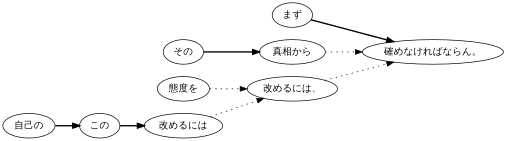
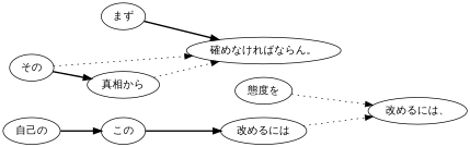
  digraph {
    rankdir=LR
    edge [style=bold]
    n1 [label="この"]
    n2 [label="改めるには"]
    n3 [label="改めるには、"]
    n4 [label="確めなければならん。"]
    n5 [label="自己の"]
    n6 [label="態度を"]
    n7 [label="まず"]
    n8 [label="その"]
    n9 [label="真相から"]
    n1 -> n2
    n2 -> n3 [style=dotted]
-   n3 -> n4 [style=dotted]
+   n8 -> n4 [style=dotted]
    n5 -> n1
    n6 -> n3 [style=dotted]
    n7 -> n4
    n8 -> n9
    n9 -> n4 [style=dotted]
  }
